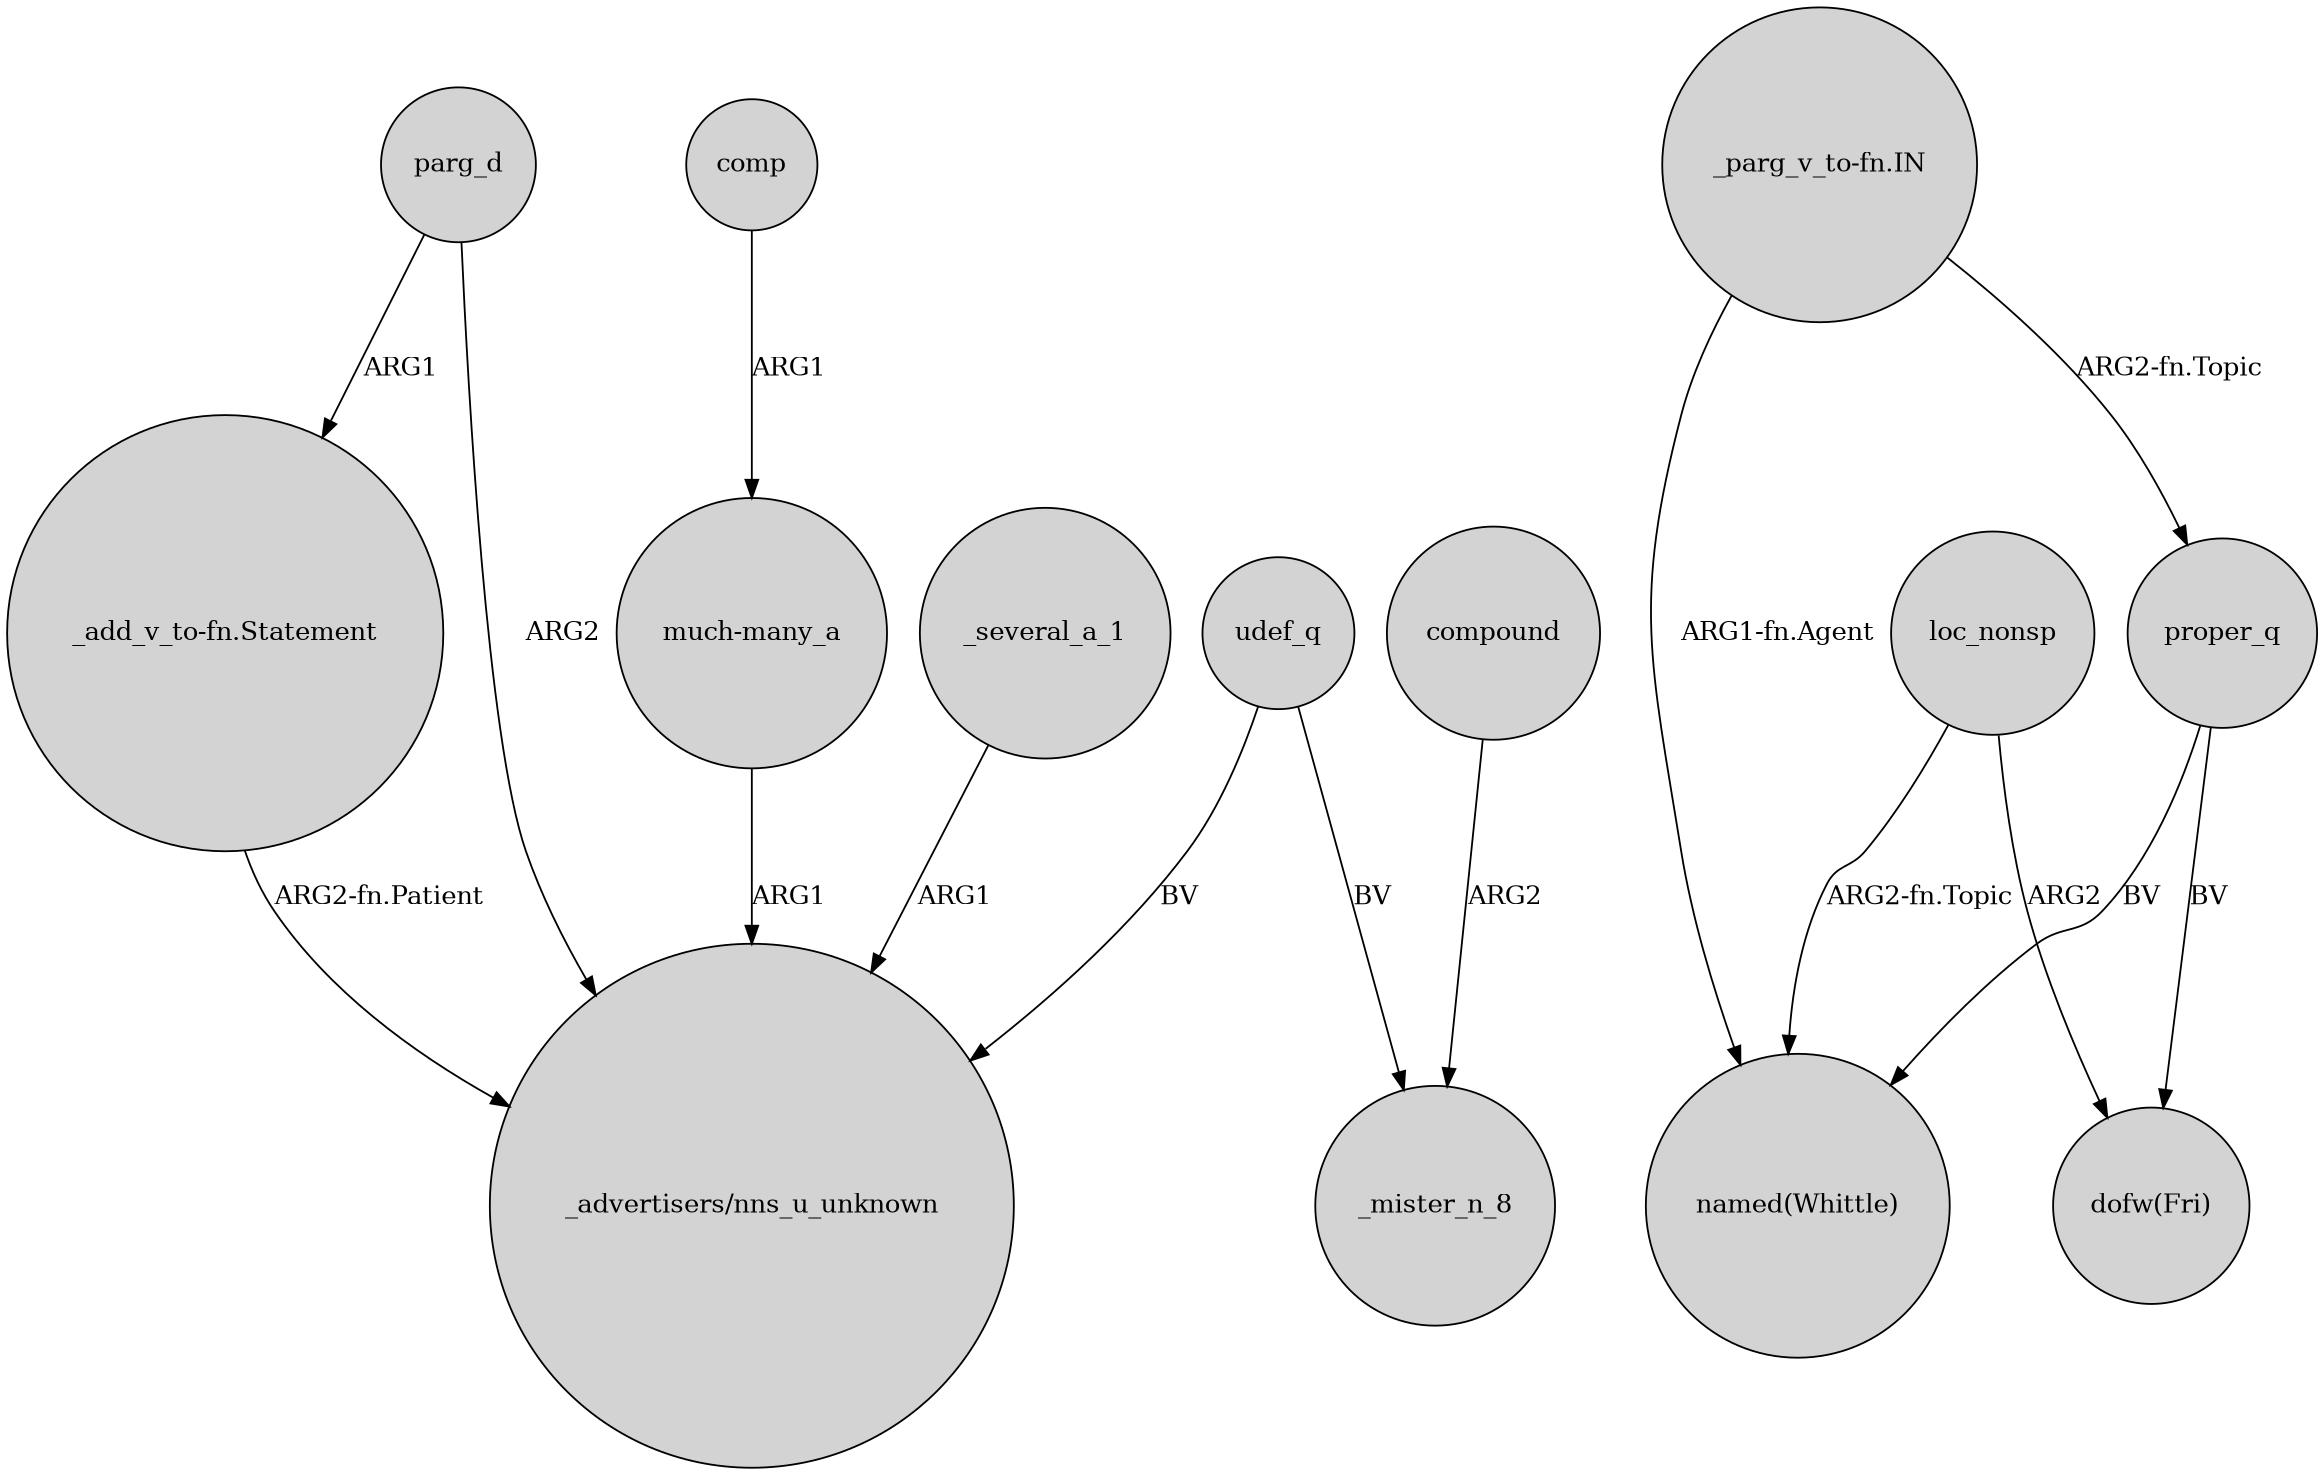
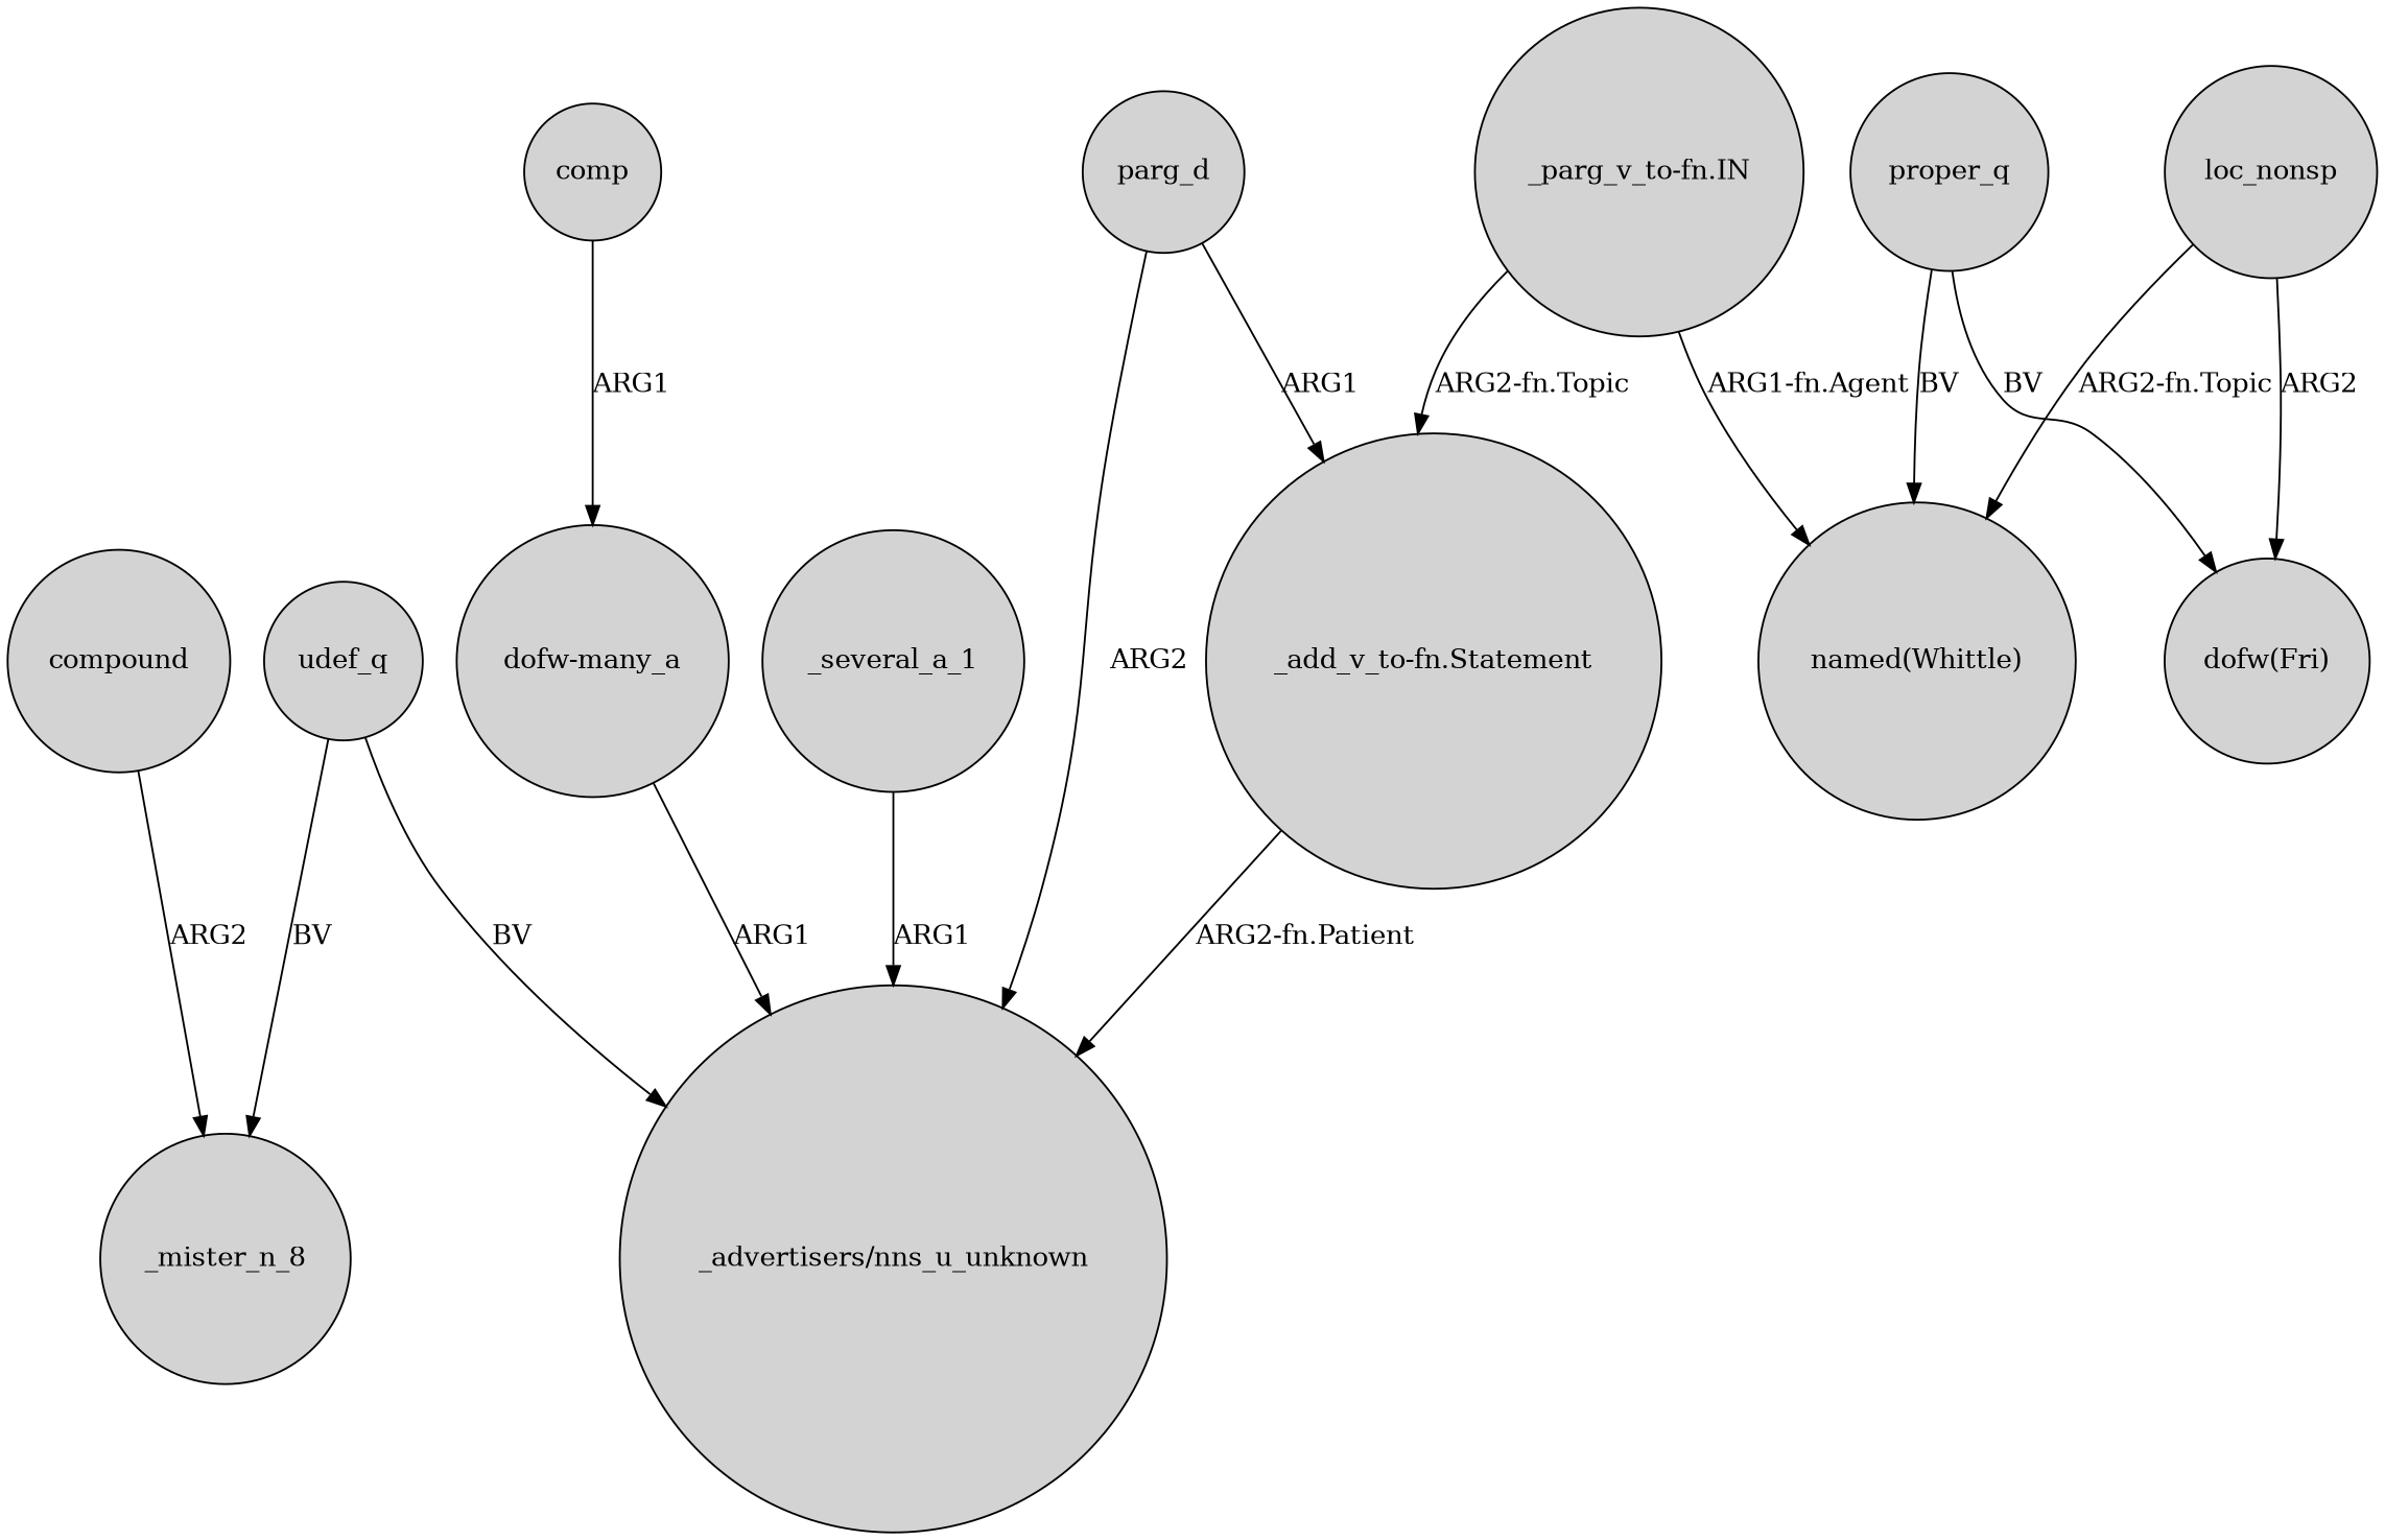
  digraph {
    node [shape=circle style=filled]
    n1 [label=_mister_n_8]
    udef_q
    "_advertisers/nns_u_unknown"
    parg_d
    "_add_v_to-fn.Statement"
    proper_q
    "dofw(Fri)"
    "named(Whittle)"
    comp
-   "much-many_a"
+   "much-many_a" [label="dofw-many_a"]
    compound
    loc_nonsp
    n13 [label="_parg_v_to-fn.IN"]
    _several_a_1
    udef_q -> n1 [label=BV]
    udef_q -> "_advertisers/nns_u_unknown" [label=BV]
    parg_d -> "_advertisers/nns_u_unknown" [label=ARG2]
    parg_d -> "_add_v_to-fn.Statement" [label=ARG1]
    "_add_v_to-fn.Statement" -> "_advertisers/nns_u_unknown" [label="ARG2-fn.Patient"]
    proper_q -> "dofw(Fri)" [label=BV]
    proper_q -> "named(Whittle)" [label=BV]
    comp -> "much-many_a" [label=ARG1]
    "much-many_a" -> "_advertisers/nns_u_unknown" [label=ARG1]
    compound -> n1 [label=ARG2]
    loc_nonsp -> "dofw(Fri)" [label=ARG2]
    loc_nonsp -> "named(Whittle)" [label="ARG2-fn.Topic"]
-   n13 -> proper_q [label="ARG2-fn.Topic"]
+   n13 -> "_add_v_to-fn.Statement" [label="ARG2-fn.Topic"]
    n13 -> "named(Whittle)" [label="ARG1-fn.Agent"]
    _several_a_1 -> "_advertisers/nns_u_unknown" [label=ARG1]
  }
